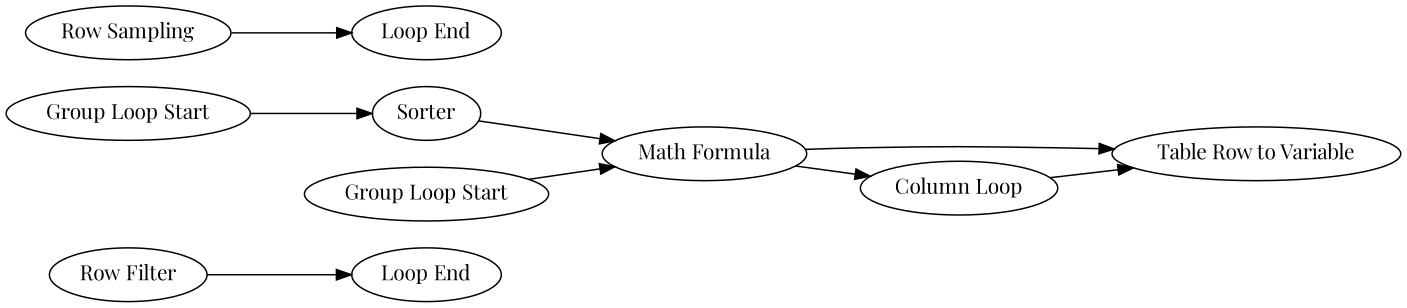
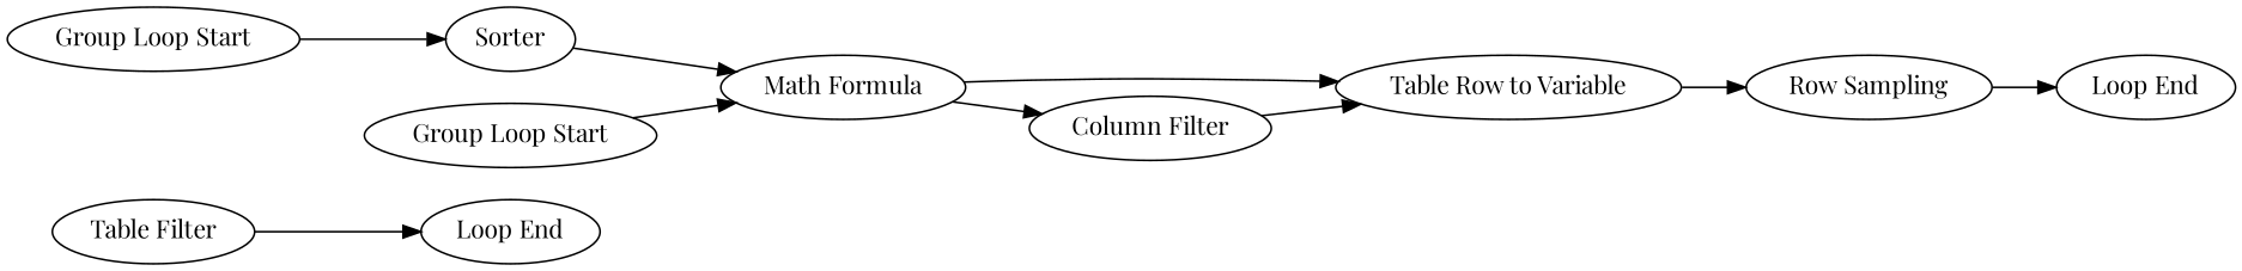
  digraph {
    fontname="Playfair Display"
    rankdir=LR
    node [fontname="Playfair Display"]
    edge [fontname="Playfair Display"]
-   n1 [label="Row Filter"]
+   n1 [label="Table Filter"]
    n2 [label="Loop End"]
    n3 [label="Group Loop Start"]
    n4 [label=Sorter]
    n5 [label="Group Loop Start"]
    n6 [label="Math Formula"]
    n7 [label="Row Sampling"]
    n8 [label="Loop End"]
    n9 [label="Table Row to Variable"]
-   n10 [label="Column Loop"]
+   n10 [label="Column Filter"]
    n1 -> n2
    n3 -> n4
    n4 -> n6
    n5 -> n6
    n6 -> n9
    n6 -> n10
    n7 -> n8
+   n9 -> n7
    n10 -> n9
  }
